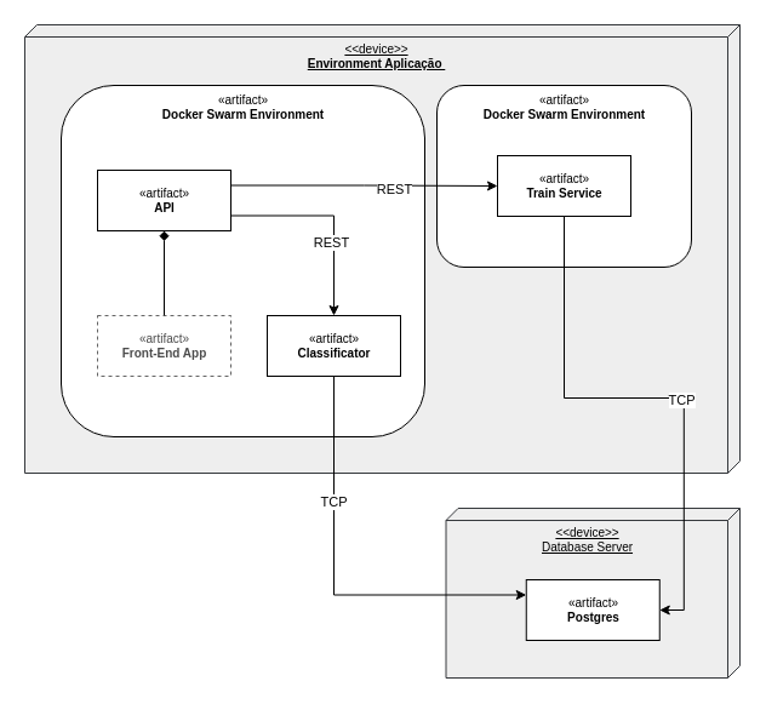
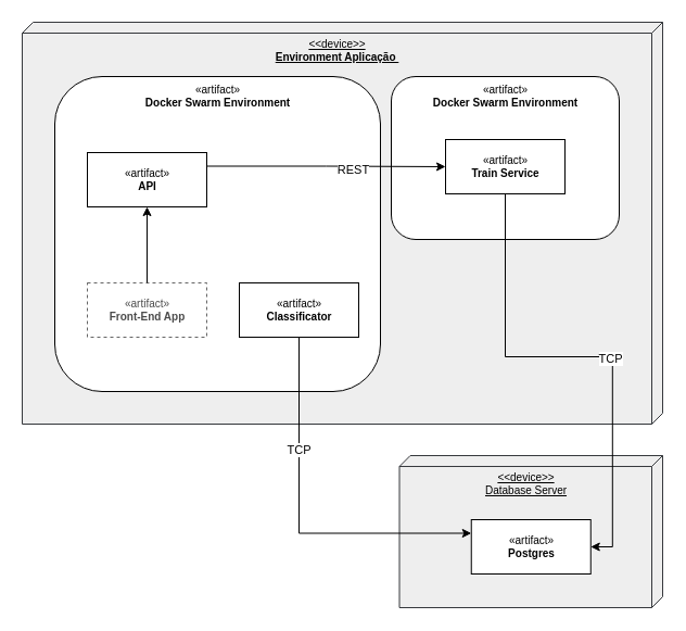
  <mxCell id="0" />
  <mxCell id="1" parent="0" />
  <mxCell id="2" value="&lt;font style=&quot;font-size: 10px;&quot;&gt;&amp;lt;&amp;lt;device&amp;gt;&amp;gt;&lt;br&gt;&lt;b&gt;Environment Aplicação&amp;nbsp;&lt;/b&gt;&lt;br&gt;&lt;/font&gt;" style="verticalAlign=top;align=center;spacingTop=8;spacingLeft=2;spacingRight=12;shape=cube;size=10;direction=south;fontStyle=4;html=1;shadow=0;glass=0;labelBackgroundColor=none;fontSize=8;fillColor=#eeeeee;strokeColor=#36393d;" parent="1" vertex="1"><mxGeometry y="20" width="590" height="370" as="geometry" x="20" /></mxCell>
  <mxCell id="3" value="«artifact»&lt;br&gt;&lt;b&gt;Docker Swarm Environment&lt;/b&gt;" style="html=1;shadow=0;glass=0;labelBackgroundColor=none;fontSize=10;rounded=1;verticalAlign=top;" parent="1" vertex="1"><mxGeometry x="50" y="70" width="300" height="290" as="geometry" /></mxCell>
  <mxCell id="4" value="&lt;font style=&quot;font-size: 10px;&quot;&gt;&amp;lt;&amp;lt;device&amp;gt;&amp;gt;&lt;br&gt;Database Server&lt;br&gt;&lt;/font&gt;" style="verticalAlign=top;align=center;spacingTop=8;spacingLeft=2;spacingRight=12;shape=cube;size=10;direction=south;fontStyle=4;html=1;shadow=0;glass=0;labelBackgroundColor=none;fontSize=8;fillColor=#eeeeee;strokeColor=#36393d;" parent="1" vertex="1"><mxGeometry x="367.5" y="419" width="242.5" height="140" as="geometry" /></mxCell>
  <mxCell id="5" value="«artifact»&lt;br&gt;&lt;b&gt;Postgres&lt;br&gt;&lt;/b&gt;" style="html=1;shadow=0;glass=0;labelBackgroundColor=none;fontSize=10;" parent="1" vertex="1"><mxGeometry x="433.75" y="478" width="110" height="50" as="geometry" /></mxCell>
  <mxCell id="6" value="«artifact»&lt;br&gt;&lt;b&gt;Docker Swarm Environment&lt;/b&gt;" style="html=1;shadow=0;glass=0;labelBackgroundColor=none;fontSize=10;rounded=1;verticalAlign=top;" vertex="1" parent="1"><mxGeometry x="360" y="70" width="210" height="150" as="geometry" /></mxCell>
  <mxCell id="7" style="edgeStyle=orthogonalEdgeStyle;rounded=0;orthogonalLoop=1;jettySize=auto;html=1;exitX=1;exitY=0.25;exitDx=0;exitDy=0;" parent="1" source="11" target="15" edge="1"><mxGeometry relative="1" as="geometry" /></mxCell>
  <mxCell id="8" value="REST" style="edgeLabel;html=1;align=center;verticalAlign=middle;resizable=0;points=[];" parent="7" vertex="1" connectable="0"><mxGeometry x="0.227" y="-2" relative="1" as="geometry"><mxPoint as="offset" /></mxGeometry></mxCell>
- <mxCell id="9" style="edgeStyle=orthogonalEdgeStyle;rounded=0;orthogonalLoop=1;jettySize=auto;html=1;exitX=1;exitY=0.75;exitDx=0;exitDy=0;entryX=0.5;entryY=0;entryDx=0;entryDy=0;" edge="1" parent="1" source="11" target="14"><mxGeometry relative="1" as="geometry" /></mxCell>
- <mxCell id="10" value="REST" style="edgeLabel;html=1;align=center;verticalAlign=middle;resizable=0;points=[];" vertex="1" connectable="0" parent="9"><mxGeometry x="0.279" y="-3" relative="1" as="geometry"><mxPoint as="offset" /></mxGeometry></mxCell>
  <mxCell id="11" value="«artifact»&lt;br&gt;&lt;b&gt;API&lt;/b&gt;" style="html=1;shadow=0;glass=0;labelBackgroundColor=none;fontSize=10;" parent="1" vertex="1"><mxGeometry x="80" y="140" width="110" height="50" as="geometry" /></mxCell>
  <mxCell id="12" style="edgeStyle=orthogonalEdgeStyle;rounded=0;orthogonalLoop=1;jettySize=auto;html=1;exitX=0.5;exitY=1;exitDx=0;exitDy=0;entryX=0;entryY=0.25;entryDx=0;entryDy=0;" edge="1" parent="1" source="14" target="5"><mxGeometry relative="1" as="geometry" /></mxCell>
  <mxCell id="13" value="TCP" style="edgeLabel;html=1;align=center;verticalAlign=middle;resizable=0;points=[];" vertex="1" connectable="0" parent="12"><mxGeometry x="-0.395" y="-1" relative="1" as="geometry"><mxPoint as="offset" /></mxGeometry></mxCell>
  <mxCell id="14" value="«artifact»&lt;br&gt;&lt;b&gt;Classificator&lt;/b&gt;" style="html=1;shadow=0;glass=0;labelBackgroundColor=none;fontSize=10;" parent="1" vertex="1"><mxGeometry x="220" y="260" width="110" height="50" as="geometry" /></mxCell>
  <mxCell id="15" value="«artifact»&lt;br&gt;&lt;b&gt;Train Service&lt;/b&gt;" style="html=1;shadow=0;glass=0;labelBackgroundColor=none;fontSize=10;" parent="1" vertex="1"><mxGeometry x="410" y="128" width="110" height="50" as="geometry" /></mxCell>
- <mxCell id="16" style="edgeStyle=orthogonalEdgeStyle;rounded=0;orthogonalLoop=1;jettySize=auto;html=1;exitX=0.5;exitY=0;exitDx=0;exitDy=0;endArrow=diamond;" parent="1" source="17" target="11" edge="1"><mxGeometry relative="1" as="geometry" /></mxCell>
+ <mxCell id="16" style="edgeStyle=orthogonalEdgeStyle;rounded=0;orthogonalLoop=1;jettySize=auto;html=1;exitX=0.5;exitY=0;exitDx=0;exitDy=0;" parent="1" source="17" target="11" edge="1"><mxGeometry relative="1" as="geometry" /></mxCell>
  <mxCell id="17" value="«artifact»&lt;br&gt;&lt;b&gt;Front-End App&lt;/b&gt;" style="html=1;shadow=0;glass=0;labelBackgroundColor=none;fontSize=10;dashed=1;opacity=60;textOpacity=70;" parent="1" vertex="1"><mxGeometry x="80" y="260" width="110" height="50" as="geometry" /></mxCell>
  <mxCell id="18" style="edgeStyle=orthogonalEdgeStyle;rounded=0;orthogonalLoop=1;jettySize=auto;html=1;exitX=0.5;exitY=1;exitDx=0;exitDy=0;entryX=1;entryY=0.5;entryDx=0;entryDy=0;" parent="1" source="15" target="5" edge="1"><mxGeometry relative="1" as="geometry" /></mxCell>
  <mxCell id="19" value="TCP" style="edgeLabel;html=1;align=center;verticalAlign=middle;resizable=0;points=[];" parent="18" vertex="1" connectable="0"><mxGeometry x="0.127" y="-2" relative="1" as="geometry"><mxPoint as="offset" /></mxGeometry></mxCell>
